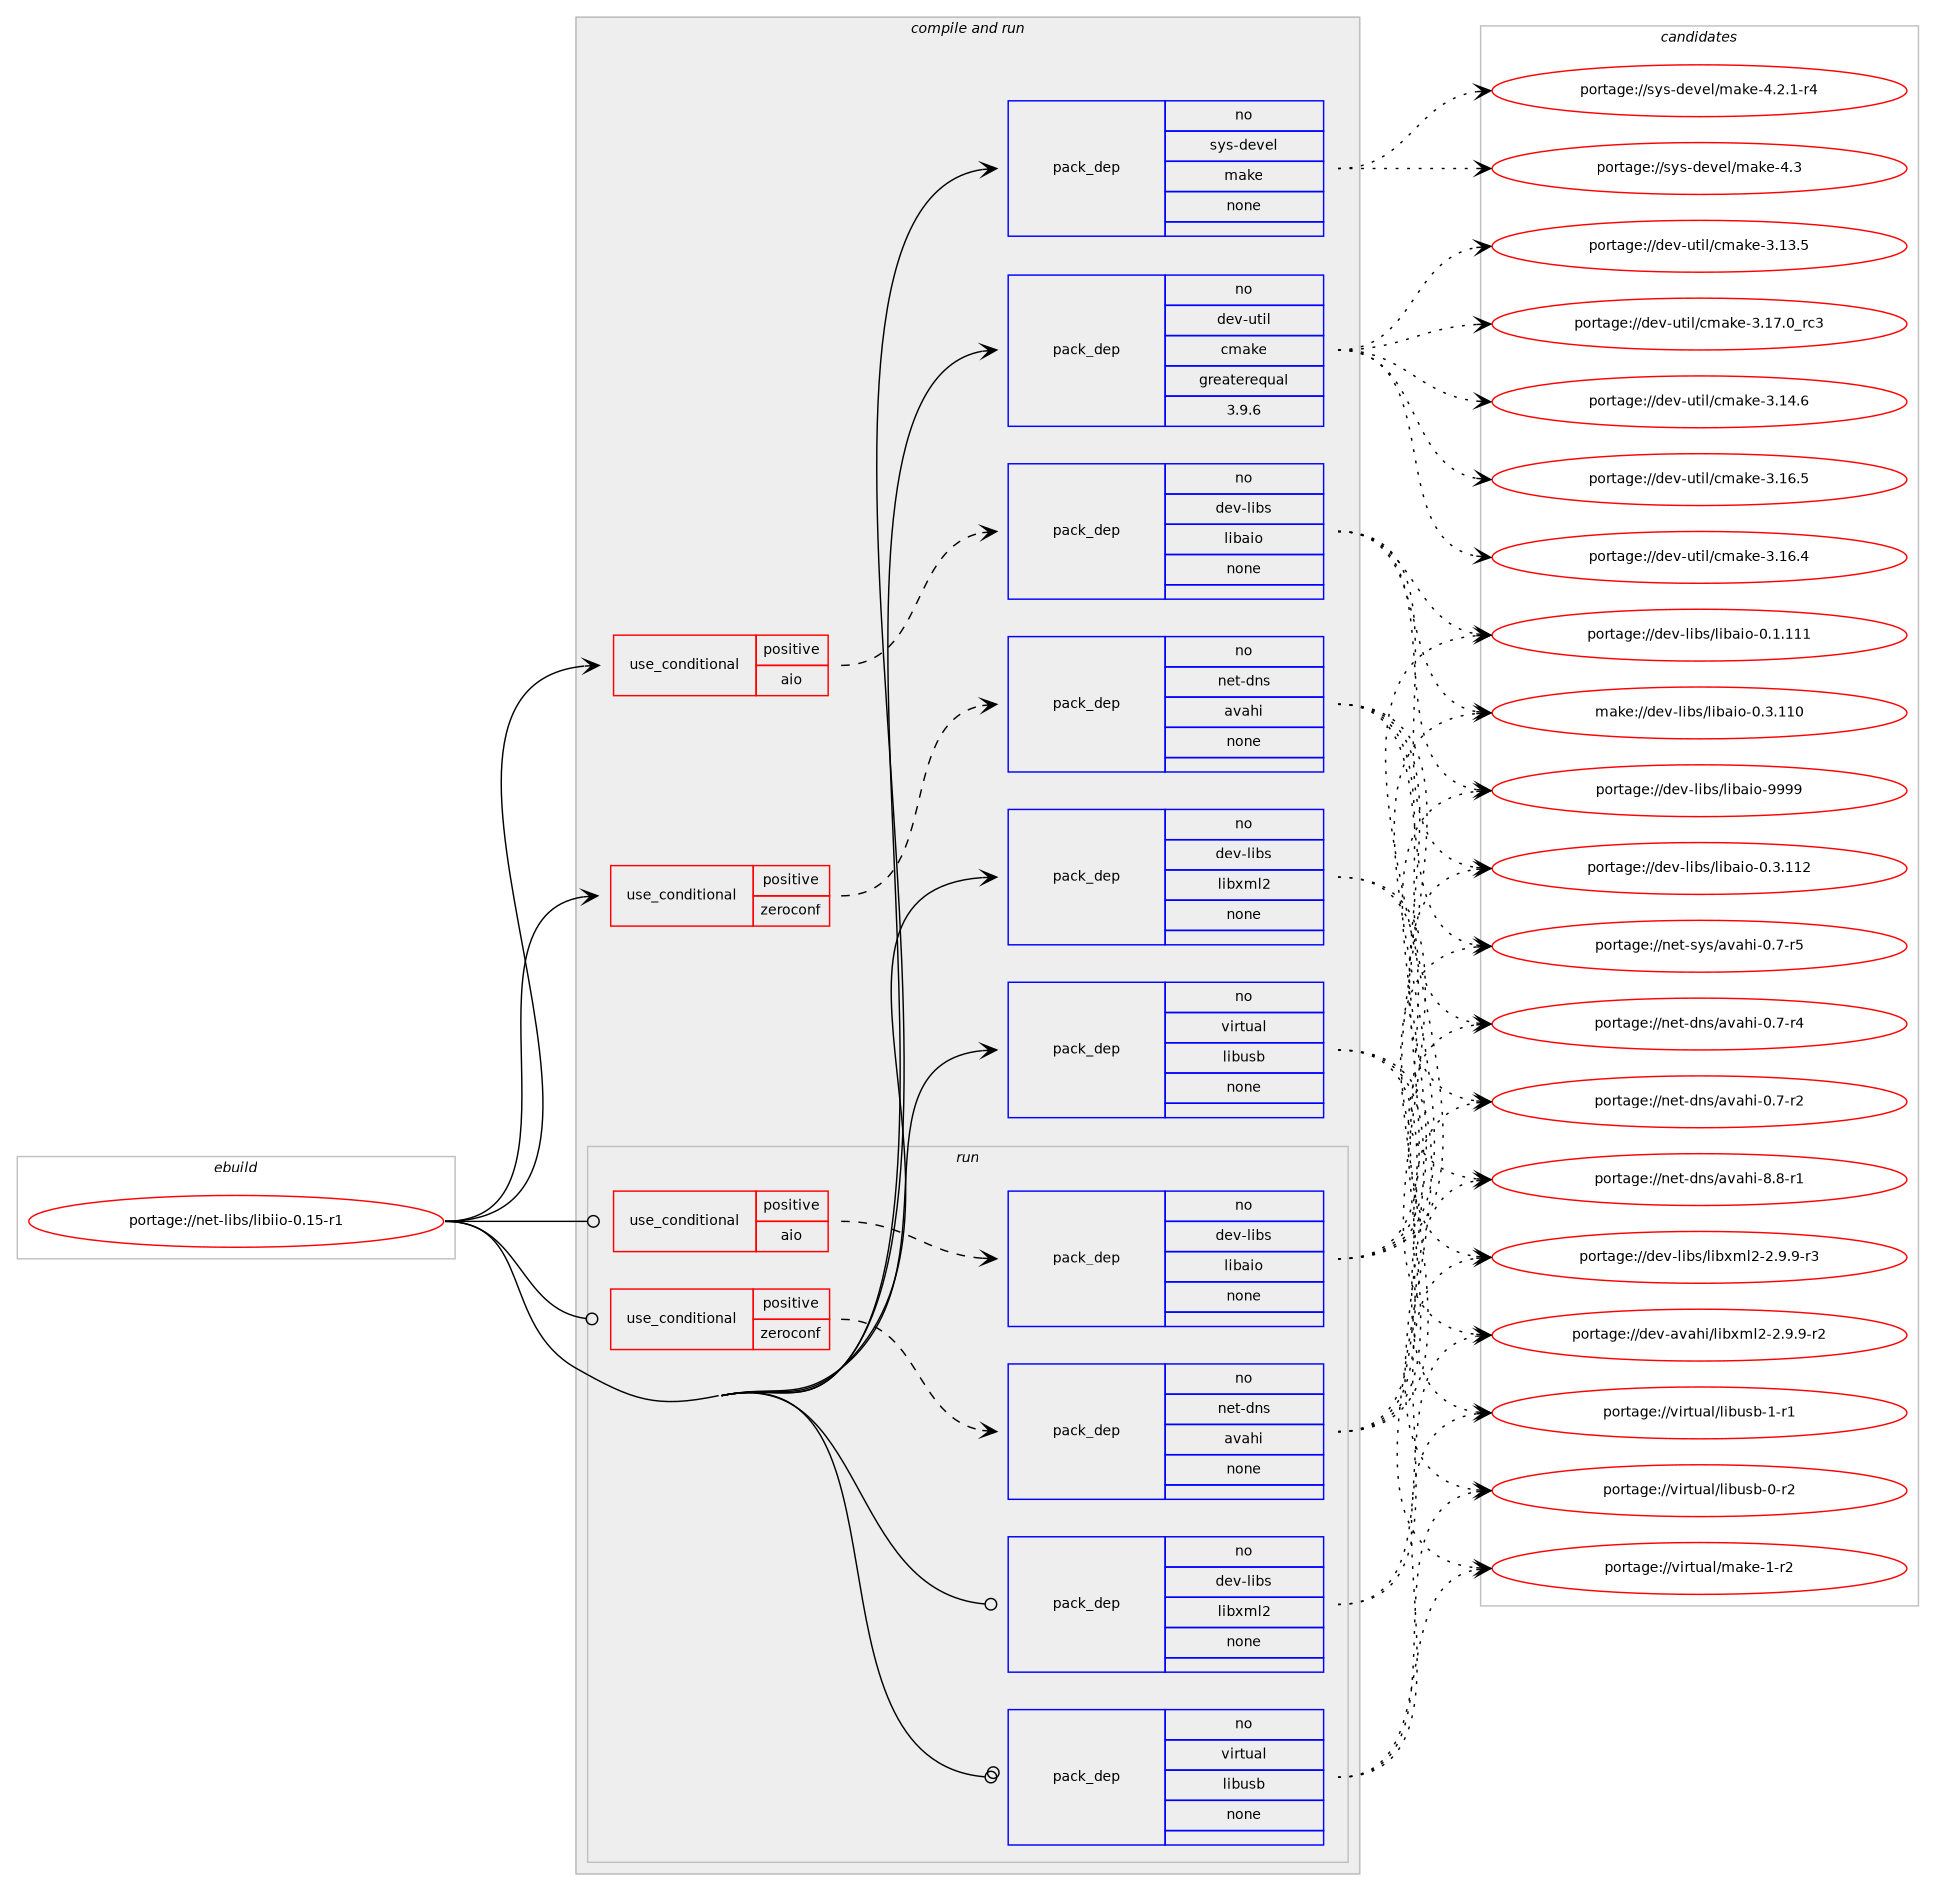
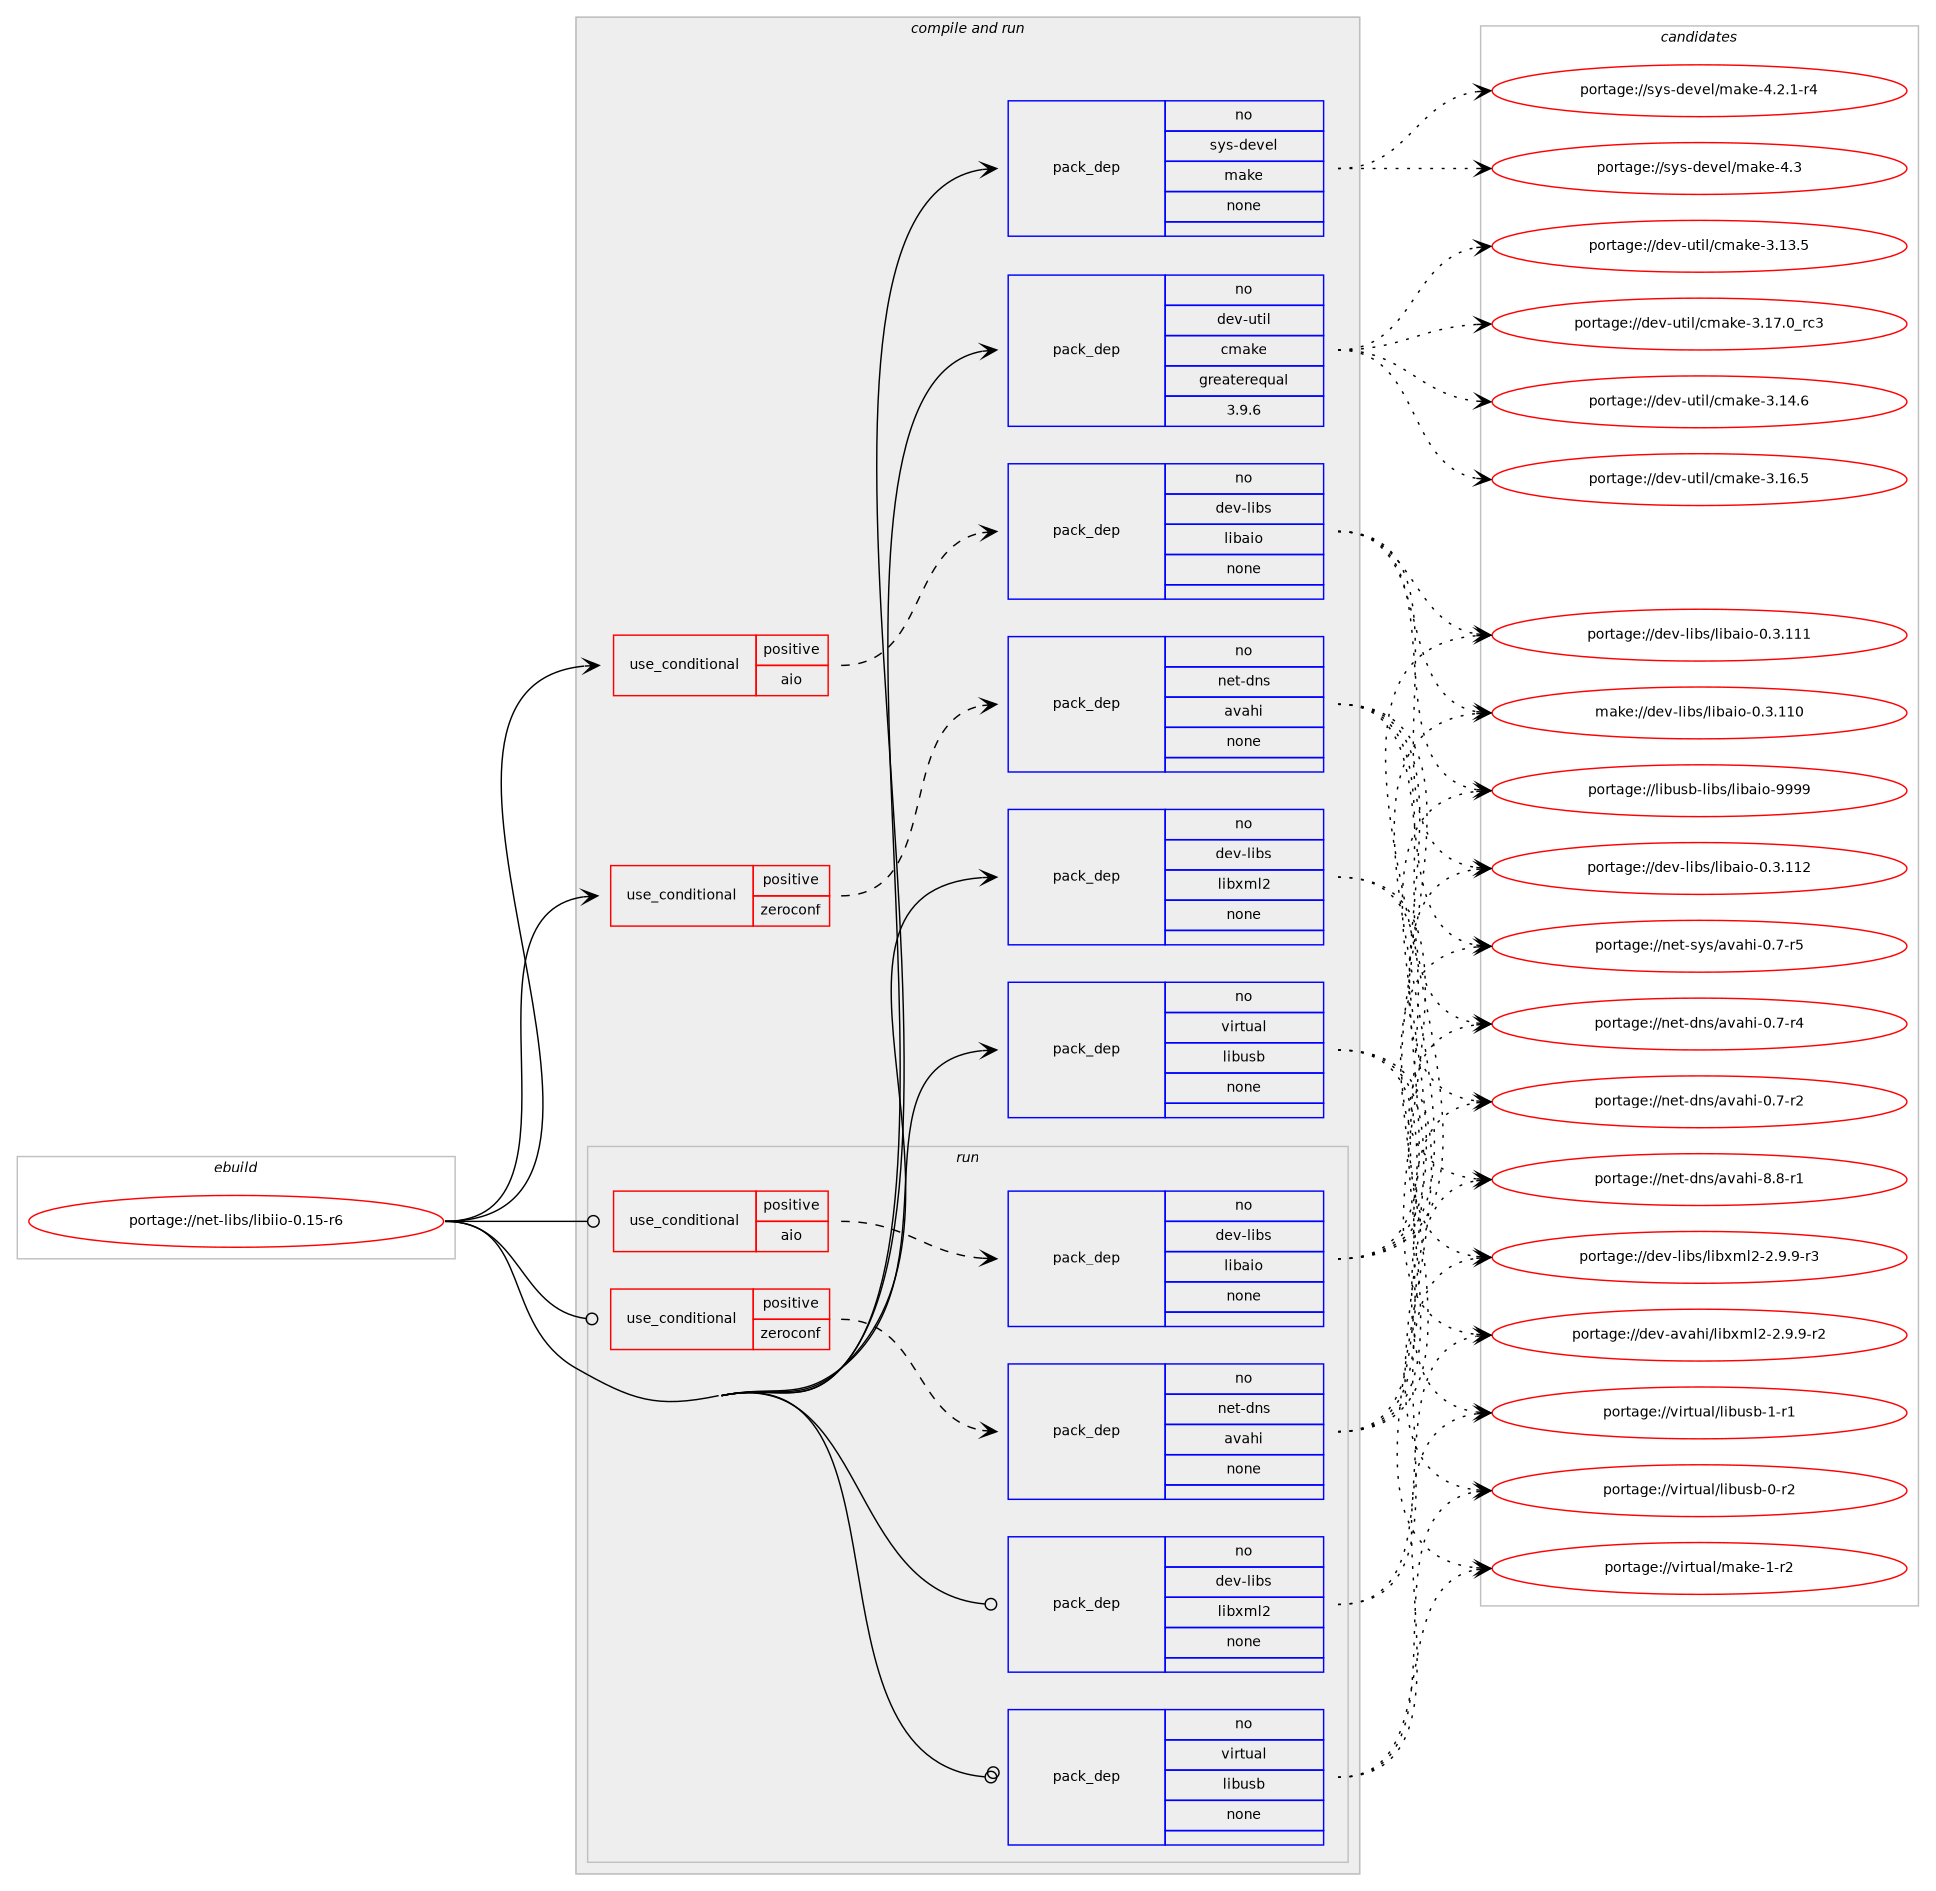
  digraph {
    compound=true
    concentrate=true
    fontname=Helvetica
    fontsize=10
    newrank=true
    rankdir=LR
    ranksep=1.5
    node [color=red fontname=Helvetica fontsize=10]
    edge [arrowhead=vee headport=w style=dotted tailport=e weight=100]
-   n1 [label="portage://net-libs/libiio-0.15-r1" width=4]
+   n1 [label="portage://net-libs/libiio-0.15-r6" width=4]
    n2 [color=blue label=<<TABLE BORDER="0" CELLBORDER="1" CELLSPACING="0" CELLPADDING="4" WIDTH="220"><TR><TD ROWSPAN="6" CELLPADDING="30">pack_dep</TD></TR><TR><TD WIDTH="110">no</TD></TR><TR><TD>dev-libs</TD></TR><TR><TD>libaio</TD></TR><TR><TD>none</TD></TR><TR><TD></TD></TR></TABLE>> shape=none]
    n3 [label=<<TABLE BORDER="0" CELLBORDER="1" CELLSPACING="0" CELLPADDING="4"><TR><TD ROWSPAN="3" CELLPADDING="10">use_conditional</TD></TR><TR><TD>positive</TD></TR><TR><TD>aio</TD></TR></TABLE>> shape=none]
    n4 [color=blue label=<<TABLE BORDER="0" CELLBORDER="1" CELLSPACING="0" CELLPADDING="4" WIDTH="220"><TR><TD ROWSPAN="6" CELLPADDING="30">pack_dep</TD></TR><TR><TD WIDTH="110">no</TD></TR><TR><TD>net-dns</TD></TR><TR><TD>avahi</TD></TR><TR><TD>none</TD></TR><TR><TD></TD></TR></TABLE>> shape=none]
    n5 [label=<<TABLE BORDER="0" CELLBORDER="1" CELLSPACING="0" CELLPADDING="4"><TR><TD ROWSPAN="3" CELLPADDING="10">use_conditional</TD></TR><TR><TD>positive</TD></TR><TR><TD>zeroconf</TD></TR></TABLE>> shape=none]
    n6 [color=blue label=<<TABLE BORDER="0" CELLBORDER="1" CELLSPACING="0" CELLPADDING="4" WIDTH="220"><TR><TD ROWSPAN="6" CELLPADDING="30">pack_dep</TD></TR><TR><TD WIDTH="110">no</TD></TR><TR><TD>dev-libs</TD></TR><TR><TD>libxml2</TD></TR><TR><TD>none</TD></TR><TR><TD></TD></TR></TABLE>> shape=none]
    n7 [color=blue label=<<TABLE BORDER="0" CELLBORDER="1" CELLSPACING="0" CELLPADDING="4" WIDTH="220"><TR><TD ROWSPAN="6" CELLPADDING="30">pack_dep</TD></TR><TR><TD WIDTH="110">no</TD></TR><TR><TD>dev-util</TD></TR><TR><TD>cmake</TD></TR><TR><TD>greaterequal</TD></TR><TR><TD>3.9.6</TD></TR></TABLE>> shape=none]
    n8 [color=blue label=<<TABLE BORDER="0" CELLBORDER="1" CELLSPACING="0" CELLPADDING="4" WIDTH="220"><TR><TD ROWSPAN="6" CELLPADDING="30">pack_dep</TD></TR><TR><TD WIDTH="110">no</TD></TR><TR><TD>sys-devel</TD></TR><TR><TD>make</TD></TR><TR><TD>none</TD></TR><TR><TD></TD></TR></TABLE>> shape=none]
    n9 [color=blue label=<<TABLE BORDER="0" CELLBORDER="1" CELLSPACING="0" CELLPADDING="4" WIDTH="220"><TR><TD ROWSPAN="6" CELLPADDING="30">pack_dep</TD></TR><TR><TD WIDTH="110">no</TD></TR><TR><TD>virtual</TD></TR><TR><TD>libusb</TD></TR><TR><TD>none</TD></TR><TR><TD></TD></TR></TABLE>> shape=none]
    n10 [color=blue label=<<TABLE BORDER="0" CELLBORDER="1" CELLSPACING="0" CELLPADDING="4" WIDTH="220"><TR><TD ROWSPAN="6" CELLPADDING="30">pack_dep</TD></TR><TR><TD WIDTH="110">no</TD></TR><TR><TD>dev-libs</TD></TR><TR><TD>libaio</TD></TR><TR><TD>none</TD></TR><TR><TD></TD></TR></TABLE>> shape=none]
    n11 [label=<<TABLE BORDER="0" CELLBORDER="1" CELLSPACING="0" CELLPADDING="4"><TR><TD ROWSPAN="3" CELLPADDING="10">use_conditional</TD></TR><TR><TD>positive</TD></TR><TR><TD>aio</TD></TR></TABLE>> shape=none]
    n12 [color=blue label=<<TABLE BORDER="0" CELLBORDER="1" CELLSPACING="0" CELLPADDING="4" WIDTH="220"><TR><TD ROWSPAN="6" CELLPADDING="30">pack_dep</TD></TR><TR><TD WIDTH="110">no</TD></TR><TR><TD>net-dns</TD></TR><TR><TD>avahi</TD></TR><TR><TD>none</TD></TR><TR><TD></TD></TR></TABLE>> shape=none]
    n13 [label=<<TABLE BORDER="0" CELLBORDER="1" CELLSPACING="0" CELLPADDING="4"><TR><TD ROWSPAN="3" CELLPADDING="10">use_conditional</TD></TR><TR><TD>positive</TD></TR><TR><TD>zeroconf</TD></TR></TABLE>> shape=none]
    n14 [color=blue label=<<TABLE BORDER="0" CELLBORDER="1" CELLSPACING="0" CELLPADDING="4" WIDTH="220"><TR><TD ROWSPAN="6" CELLPADDING="30">pack_dep</TD></TR><TR><TD WIDTH="110">no</TD></TR><TR><TD>dev-libs</TD></TR><TR><TD>libxml2</TD></TR><TR><TD>none</TD></TR><TR><TD></TD></TR></TABLE>> shape=none]
    n15 [color=blue label=<<TABLE BORDER="0" CELLBORDER="1" CELLSPACING="0" CELLPADDING="4" WIDTH="220"><TR><TD ROWSPAN="6" CELLPADDING="30">pack_dep</TD></TR><TR><TD WIDTH="110">no</TD></TR><TR><TD>virtual</TD></TR><TR><TD>libusb</TD></TR><TR><TD>none</TD></TR><TR><TD></TD></TR></TABLE>> shape=none]
-   n16 [label="portage://dev-libs/libaio-9999" width=4]
+   n16 [label="portage://libusb-libs/libaio-9999" width=4]
    n17 [label="portage://dev-libs/libaio-0.3.112" width=4]
-   n18 [label="portage://dev-libs/libaio-0.1.111" width=4]
+   n18 [label="portage://dev-libs/libaio-0.3.111" width=4]
    n19 [label="make://dev-libs/libaio-0.3.110" width=4]
    n20 [label="portage://net-dns/avahi-8.8-r1" width=4]
    n21 [label="portage://net-sys/avahi-0.7-r5" width=4]
    n22 [label="portage://net-dns/avahi-0.7-r4" width=4]
    n23 [label="portage://net-dns/avahi-0.7-r2" width=4]
    n24 [label="portage://dev-libs/libxml2-2.9.9-r3" width=4]
    n25 [label="portage://dev-avahi/libxml2-2.9.9-r2" width=4]
    n26 [label="portage://dev-util/cmake-3.17.0_rc3" width=4]
    n27 [label="portage://dev-util/cmake-3.16.5" width=4]
-   n28 [label="portage://dev-util/cmake-3.16.4" width=4]
    n29 [label="portage://dev-util/cmake-3.14.6" width=4]
    n30 [label="portage://dev-util/cmake-3.13.5" width=4]
    n31 [label="portage://sys-devel/make-4.3" width=4]
    n32 [label="portage://sys-devel/make-4.2.1-r4" width=4]
    n33 [label="portage://virtual/make-1-r2" width=4]
    n34 [label="portage://virtual/libusb-1-r1" width=4]
    n35 [label="portage://virtual/libusb-0-r2" width=4]
    subgraph cluster_1 {
      color=gray
      label=<<i>ebuild</i>>
      rank=same
      n1
    }
    subgraph cluster_2 {
      color=gray
      label=<<i>dependencies</i>>
      subgraph cluster_3 {
        color=gray
        fillcolor="#eeeeee"
        label=<<i>compile</i>>
        style=filled
        subgraph sub_4 {
          color=gray
          fillcolor="#eeeeee"
          label=<<i>compile</i>>
          style=filled
          n3
          subgraph sub_5 {
            color=gray
            fillcolor="#eeeeee"
            label=<<i>compile</i>>
            style=filled
            n2
          }
        }
        subgraph sub_6 {
          color=gray
          fillcolor="#eeeeee"
          label=<<i>compile</i>>
          style=filled
          n5
          subgraph sub_7 {
            color=gray
            fillcolor="#eeeeee"
            label=<<i>compile</i>>
            style=filled
            n4
          }
        }
        subgraph sub_8 {
          color=gray
          fillcolor="#eeeeee"
          label=<<i>compile</i>>
          style=filled
          n6
        }
        subgraph sub_9 {
          color=gray
          fillcolor="#eeeeee"
          label=<<i>compile</i>>
          style=filled
          n7
        }
        subgraph sub_10 {
          color=gray
          fillcolor="#eeeeee"
          label=<<i>compile</i>>
          style=filled
          n8
        }
        subgraph sub_11 {
          color=gray
          fillcolor="#eeeeee"
          label=<<i>compile</i>>
          style=filled
          n9
        }
      }
      subgraph cluster_12 {
        color=gray
        fillcolor="#eeeeee"
        label=<<i>compile and run</i>>
        style=filled
      }
      subgraph cluster_13 {
        color=gray
        fillcolor="#eeeeee"
        label=<<i>run</i>>
        style=filled
        subgraph sub_14 {
          color=gray
          fillcolor="#eeeeee"
          label=<<i>run</i>>
          style=filled
          n11
          subgraph sub_15 {
            color=gray
            fillcolor="#eeeeee"
            label=<<i>run</i>>
            style=filled
            n10
          }
        }
        subgraph sub_16 {
          color=gray
          fillcolor="#eeeeee"
          label=<<i>run</i>>
          style=filled
          n13
          subgraph sub_17 {
            color=gray
            fillcolor="#eeeeee"
            label=<<i>run</i>>
            style=filled
            n12
          }
        }
        subgraph sub_18 {
          color=gray
          fillcolor="#eeeeee"
          label=<<i>run</i>>
          style=filled
          n14
        }
        subgraph sub_19 {
          color=gray
          fillcolor="#eeeeee"
          label=<<i>run</i>>
          style=filled
          n15
        }
      }
    }
    subgraph cluster_20 {
      color=gray
      label=<<i>candidates</i>>
      rank=same
      subgraph sub_21 {
        color=black
        label=<<i>candidates</i>>
        nodesep=1
        rank=same
        n16
        n17
        n18
        n19
      }
      subgraph sub_22 {
        color=black
        label=<<i>candidates</i>>
        nodesep=1
        rank=same
        n20
        n21
        n22
        n23
      }
      subgraph sub_23 {
        color=black
        label=<<i>candidates</i>>
        nodesep=1
        rank=same
        n24
        n25
      }
      subgraph sub_24 {
        color=black
        label=<<i>candidates</i>>
        nodesep=1
        rank=same
        n26
        n27
-       n28
        n29
        n30
      }
      subgraph sub_25 {
        color=black
        label=<<i>candidates</i>>
        nodesep=1
        rank=same
        n31
        n32
      }
      subgraph sub_26 {
        color=black
        label=<<i>candidates</i>>
        nodesep=1
        rank=same
        n33
        n34
        n35
      }
      subgraph sub_27 {
        color=black
        label=<<i>candidates</i>>
        nodesep=1
        rank=same
        n16
        n17
        n18
        n19
      }
      subgraph sub_28 {
        color=black
        label=<<i>candidates</i>>
        nodesep=1
        rank=same
        n20
        n21
        n22
        n23
      }
      subgraph sub_29 {
        color=black
        label=<<i>candidates</i>>
        nodesep=1
        rank=same
        n24
        n25
      }
      subgraph sub_30 {
        color=black
        label=<<i>candidates</i>>
        nodesep=1
        rank=same
        n33
        n34
        n35
      }
    }
    n1 -> n3 [style=solid weight=20]
    n1 -> n5 [style=solid weight=20]
    n1 -> n6 [style=solid weight=20]
    n1 -> n7 [style=solid weight=20]
    n1 -> n8 [style=solid weight=20]
    n1 -> n9 [style=solid weight=20]
    n1 -> n11 [arrowhead=odot style=solid weight=20]
    n1 -> n13 [arrowhead=odot style=solid weight=20]
    n1 -> n14 [arrowhead=odot style=solid weight=20]
    n1 -> n15 [arrowhead=odot style=solid weight=20]
    n2 -> n16
    n2 -> n17
    n2 -> n18
    n2 -> n19
    n3 -> n2 [style=dashed weight=20]
    n4 -> n20
    n4 -> n21
    n4 -> n22
    n4 -> n23
    n5 -> n4 [style=dashed weight=20]
    n6 -> n24
    n6 -> n25
    n7 -> n26
    n7 -> n27
-   n7 -> n28
    n7 -> n29
    n7 -> n30
    n8 -> n31
    n8 -> n32
    n9 -> n33
    n9 -> n34
    n9 -> n35
    n10 -> n16
    n10 -> n17
    n10 -> n18
    n10 -> n19
    n11 -> n10 [style=dashed weight=20]
    n12 -> n20
    n12 -> n21
    n12 -> n22
    n12 -> n23
    n13 -> n12 [style=dashed weight=20]
    n14 -> n24
    n14 -> n25
    n15 -> n33
    n15 -> n34
    n15 -> n35
  }
